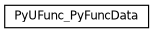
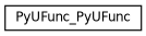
  digraph {
    rankdir=LR
-   n1 [color=black fillcolor=white fontname=Helvetica fontsize=10 height=0.2 label=PyUFunc_PyFuncData shape=record style=filled width=0.4]
+   n1 [color=black fillcolor=white fontname=Helvetica fontsize=10 height=0.2 label=PyUFunc_PyUFunc shape=record style=filled width=0.4]
  }
